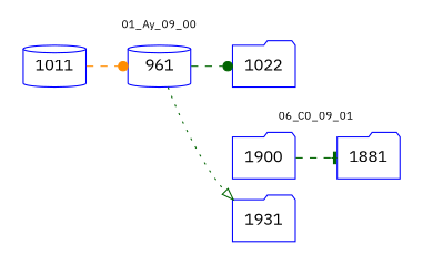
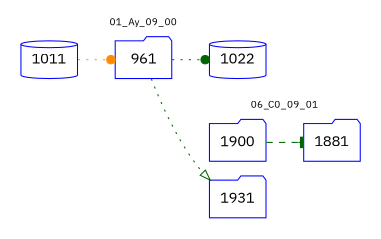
  digraph {
    fontname="IBM Plex Sans"
    rankdir=LR
    node [color=blue fontname="IBM Plex Sans" shape=folder]
    edge [arrowhead=dot color=darkgreen fontname="IBM Plex Sans" style=dotted]
    n1 [label=1011 shape=cylinder]
-   n2 [label=961 shape=cylinder]
-   n3 [label=1022]
+   n2 [label=961]
+   n3 [label=1022 shape=cylinder]
    n4 [label=1900]
    n5 [label=1881]
    n6 [label=1931]
    subgraph cluster_1 {
      color=white
      fontsize=10
      label="01_Ay_09_00"
      n1
      n2
      n3
    }
    subgraph cluster_2 {
      color=white
      fontsize=10
      label="06_C0_09_01"
      n4
      n5
      n6
    }
-   n1 -> n2 [color=darkorange style=dashed]
-   n2 -> n3 [style=dashed]
+   n1 -> n2 [color=darkorange]
+   n2 -> n3
    n2 -> n6 [arrowhead=onormal]
    n4 -> n5 [arrowhead=tee style=dashed]
  }
